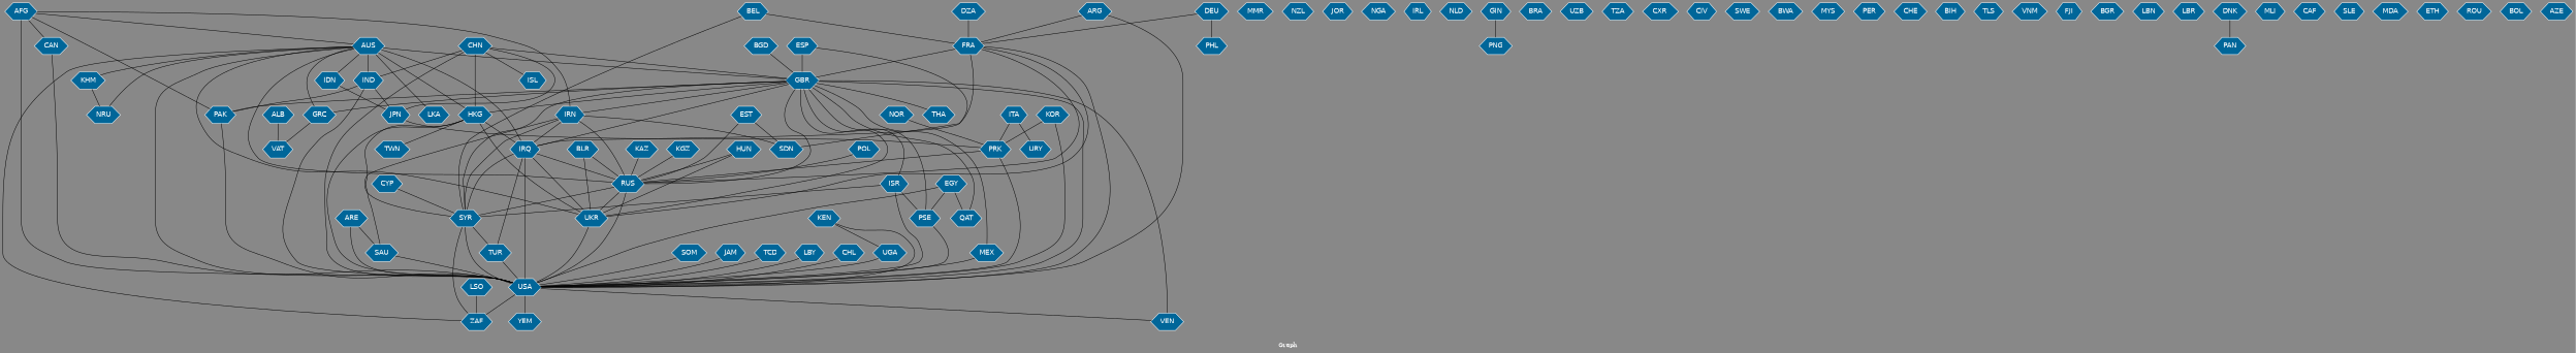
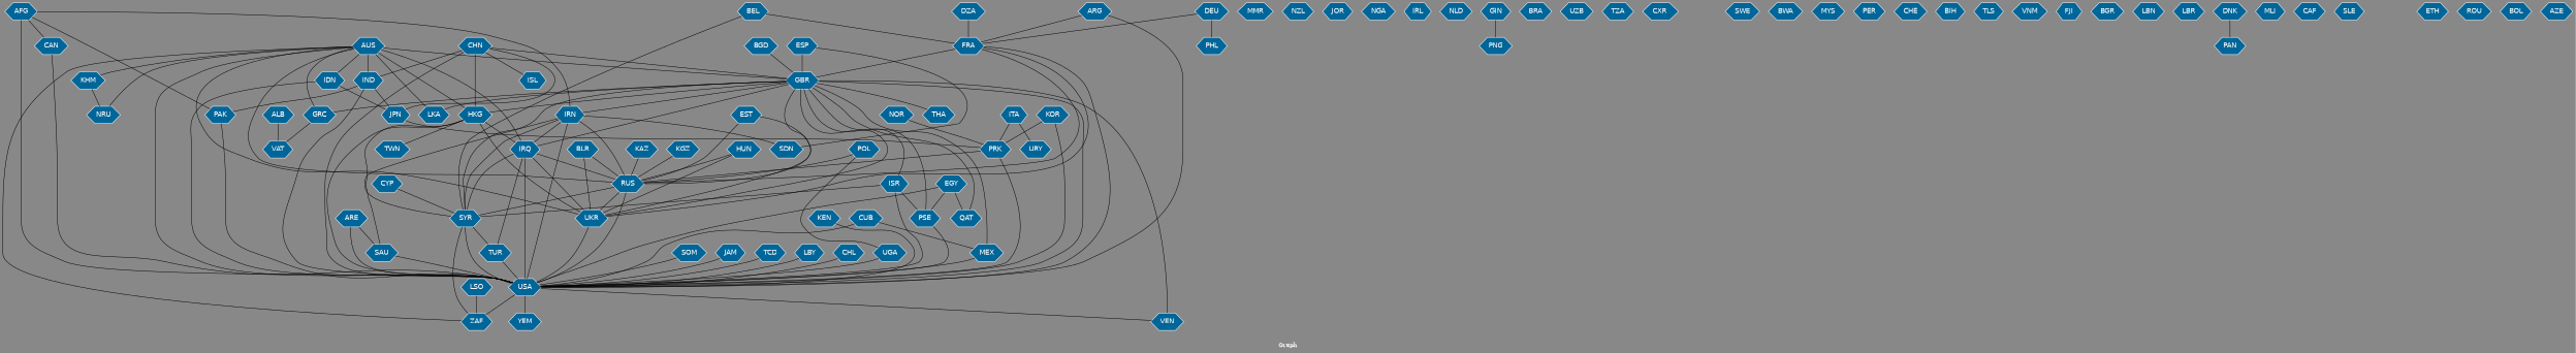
  graph {
    bgcolor="#888888"
    fontcolor=white
    fontsize=12
    label="Graph"
    node [color=white fillcolor="#006699" fontcolor=white fontname=Helvetica shape=hexagon style=filled]
    edge [arrowhead=open color=black fontcolor=white fontname=Courier fontsize=12 weight=1]
    n1 [label=USA]
    n2 [label=ZAF]
    n3 [label=VEN]
    n4 [label=YEM]
    n5 [label=DZA]
    n6 [label=FRA]
    n7 [label=RUS]
    n8 [label=IRQ]
    n9 [label=GBR]
    n10 [label=UKR]
    n11 [label=SYR]
    n12 [label=TUR]
    n13 [label=ISR]
    n14 [label=PSE]
    n15 [label=HKG]
    n16 [label=GRC]
    n17 [label=IRN]
    n18 [label=MEX]
    n19 [label=THA]
    n20 [label=PAK]
    n21 [label=QAT]
    n22 [label=AUS]
    n23 [label=KHM]
    n24 [label=IDN]
    n25 [label=IND]
    n26 [label=NRU]
    n27 [label=LKA]
    n28 [label=TWN]
    n29 [label=JPN]
    n30 [label=VAT]
    n31 [label=SAU]
    n32 [label=SDN]
    n33 [label=PRK]
    n34 [label=CAN]
    n35 [label=CHN]
    n36 [label=ISL]
    n37 [label=LSO]
    n38 [label=ARG]
    n39 [label=CYP]
    n40 [label=AFG]
    n41 [label=MMR]
    n42 [label=NZL]
    n43 [label=ITA]
    n44 [label=URY]
    n45 [label=JOR]
    n46 [label=NGA]
    n47 [label=IRL]
+   n48 [label=CUB]
    n49 [label=NLD]
    n50 [label=GIN]
    n51 [label=PNG]
    n52 [label=KAZ]
    n53 [label=DEU]
    n54 [label=PHL]
    n55 [label=SOM]
    n56 [label=BRA]
    n57 [label=KOR]
    n58 [label=UZB]
    n59 [label=EGY]
    n60 [label=TZA]
    n61 [label=ESP]
    n62 [label="CXR "]
    n63 [label=BLR]
-   n64 [label=CIV]
    n65 [label=JAM]
    n66 [label=SWE]
    n67 [label=UGA]
    n68 [label=KEN]
    n69 [label=BWA]
    n70 [label=MYS]
    n71 [label=PER]
    n72 [label=CHE]
    n73 [label=BGD]
    n74 [label=TCD]
    n75 [label=BIH]
    n76 [label=LBY]
    n77 [label=CHL]
    n78 [label=TLS]
    n79 [label=BEL]
    n80 [label=VNM]
    n81 [label=EST]
    n82 [label=FJI]
    n83 [label=KGZ]
    n84 [label=BGR]
    n85 [label=POL]
    n86 [label=LBN]
    n87 [label=LBR]
    n88 [label=PAN]
    n89 [label=DNK]
    n90 [label=ARE]
    n91 [label=MLI]
    n92 [label=CAF]
    n93 [label=SLE]
    n94 [label=ALB]
-   n95 [label=MDA]
    n96 [label=NOR]
    n97 [label=ETH]
    n98 [label=ROU]
    n99 [label=HUN]
    n100 [label=BOL]
    n101 [label=AZE]
    n1 -- n2
    n1 -- n3
    n1 -- n4 [weight=5]
    n5 -- n6 [weight=4]
    n6 -- n1 [weight=2]
    n6 -- n7 [weight=2]
-   n6 -- n8 [weight=6]
    n6 -- n9 [weight=3]
    n6 -- n10
    n7 -- n1 [weight=13]
    n7 -- n10 [weight=33]
    n7 -- n11
    n8 -- n1 [weight=39]
    n8 -- n7
    n8 -- n10
    n8 -- n11 [weight=12]
    n8 -- n12 [weight=2]
    n9 -- n1 [weight=10]
    n9 -- n3 [weight=2]
    n9 -- n7 [weight=3]
    n9 -- n8 [weight=17]
    n9 -- n10
    n9 -- n11 [weight=3]
    n9 -- n13
    n9 -- n14 [weight=2]
    n9 -- n15 [weight=4]
    n9 -- n16
    n9 -- n17 [weight=4]
    n9 -- n18 [weight=3]
    n9 -- n19 [weight=16]
-   n9 -- n20
+   n9 -- n27
    n9 -- n21
    n10 -- n1 [weight=3]
    n11 -- n1 [weight=75]
    n11 -- n2
    n11 -- n12 [weight=11]
    n12 -- n1 [weight=6]
    n13 -- n1 [weight=3]
    n13 -- n11 [weight=4]
    n13 -- n14 [weight=18]
    n14 -- n1 [weight=3]
    n15 -- n1
    n15 -- n8
    n15 -- n10
    n15 -- n11
    n15 -- n28 [weight=2]
    n16 -- n30
+   n17 -- n1 [weight=10]
    n17 -- n7 [weight=3]
    n17 -- n8 [weight=3]
    n17 -- n11
    n17 -- n31
    n17 -- n32
    n18 -- n1 [weight=4]
    n20 -- n1 [weight=2]
    n22 -- n1 [weight=6]
    n22 -- n2
    n22 -- n7 [weight=3]
    n22 -- n8 [weight=18]
    n22 -- n9 [weight=3]
    n22 -- n10 [weight=2]
    n22 -- n15
    n22 -- n16
    n22 -- n23 [weight=6]
    n22 -- n24 [weight=2]
    n22 -- n25 [weight=2]
    n22 -- n26
    n22 -- n27
    n23 -- n26
+   n24 -- n1
    n24 -- n29
    n25 -- n1 [weight=7]
    n25 -- n20
    n25 -- n29 [weight=3]
    n29 -- n33 [weight=3]
    n31 -- n1
    n33 -- n1 [weight=8]
    n33 -- n7
    n34 -- n1
    n35 -- n1
    n35 -- n9
    n35 -- n15 [weight=13]
    n35 -- n25 [weight=4]
    n35 -- n29
    n35 -- n36 [weight=2]
    n37 -- n2 [weight=2]
    n38 -- n1
    n38 -- n6
    n39 -- n11 [weight=2]
    n40 -- n1 [weight=10]
    n40 -- n17
    n40 -- n20
-   n40 -- n22
    n40 -- n34 [weight=2]
    n43 -- n33
    n43 -- n44
+   n48 -- n1
+   n48 -- n18
    n50 -- n51 [weight=2]
    n52 -- n7
    n53 -- n6
    n53 -- n54 [weight=2]
    n55 -- n1 [weight=5]
    n57 -- n1
    n57 -- n33
    n59 -- n1 [weight=4]
    n59 -- n14
    n59 -- n21
    n61 -- n9 [weight=4]
    n61 -- n32
    n63 -- n7
    n63 -- n10 [weight=2]
    n65 -- n1 [weight=6]
    n67 -- n1
    n68 -- n1
-   n68 -- n67
+   n85 -- n67
    n73 -- n9
    n74 -- n1
    n76 -- n1
    n77 -- n1
    n79 -- n6
    n79 -- n11
    n81 -- n7
-   n81 -- n32
+   n81 -- n10
    n83 -- n7
    n85 -- n7
    n89 -- n88
    n90 -- n1
    n90 -- n31
    n94 -- n30 [weight=2]
    n96 -- n33
    n99 -- n7
    n99 -- n10
  }
